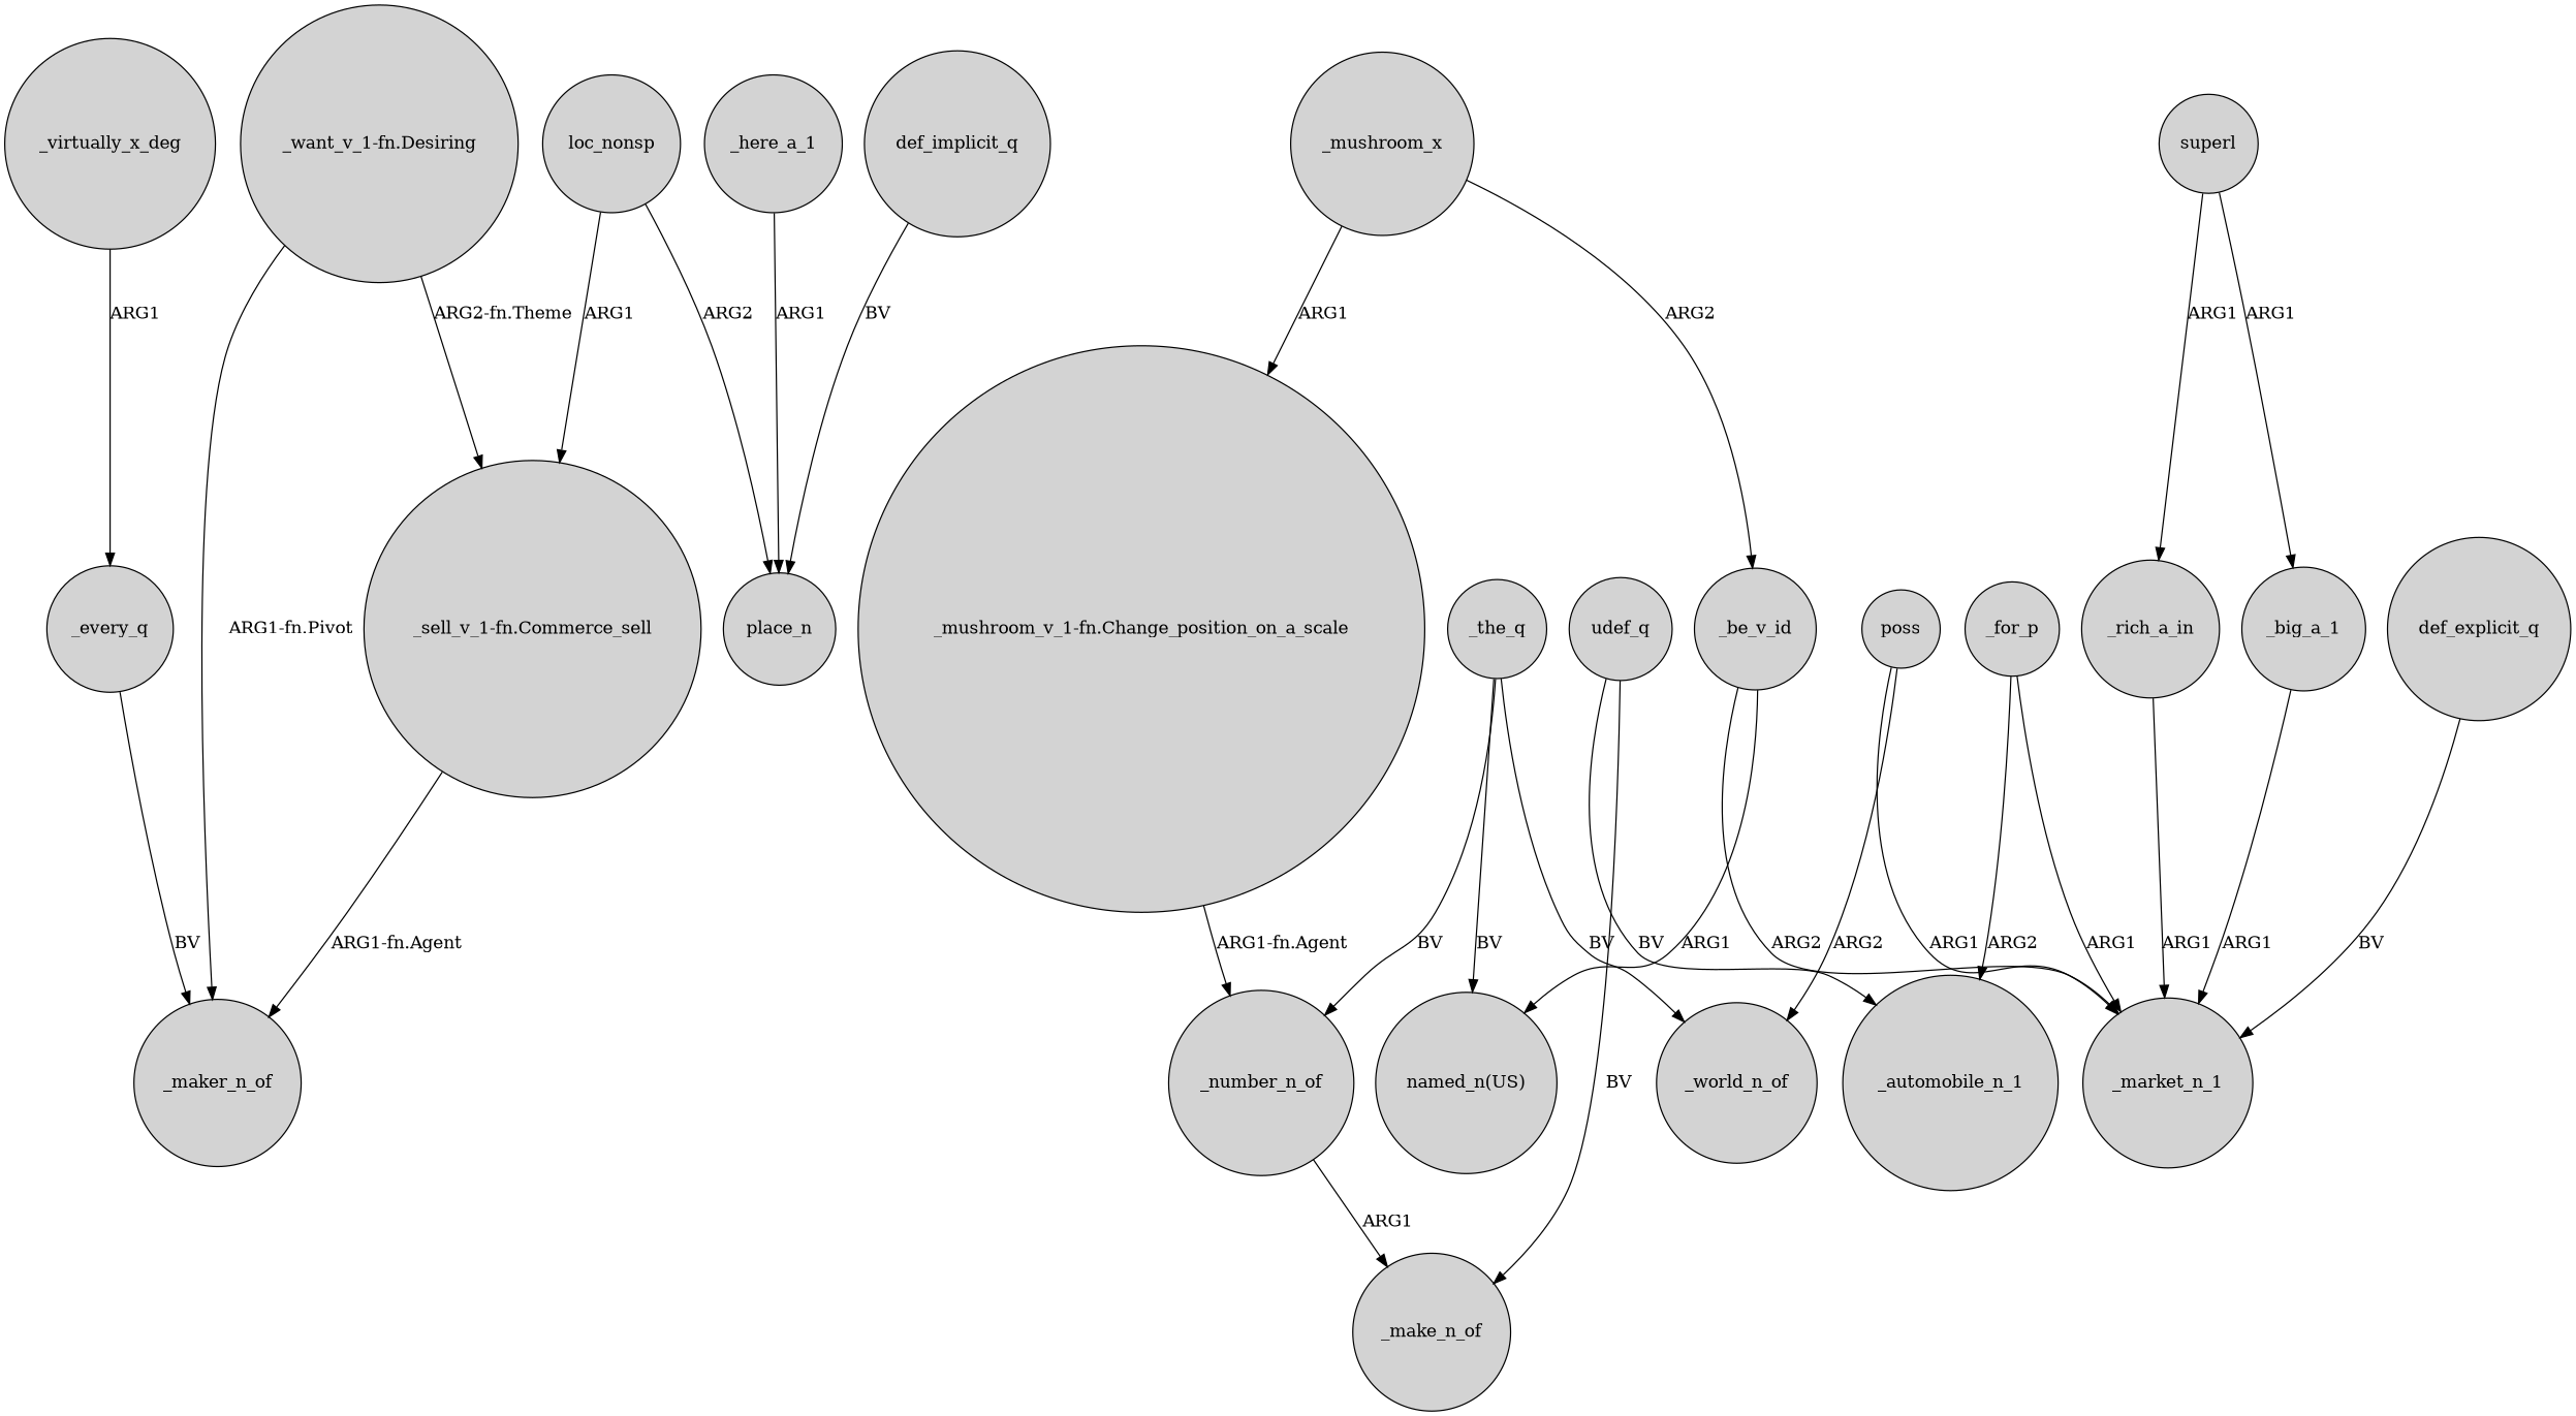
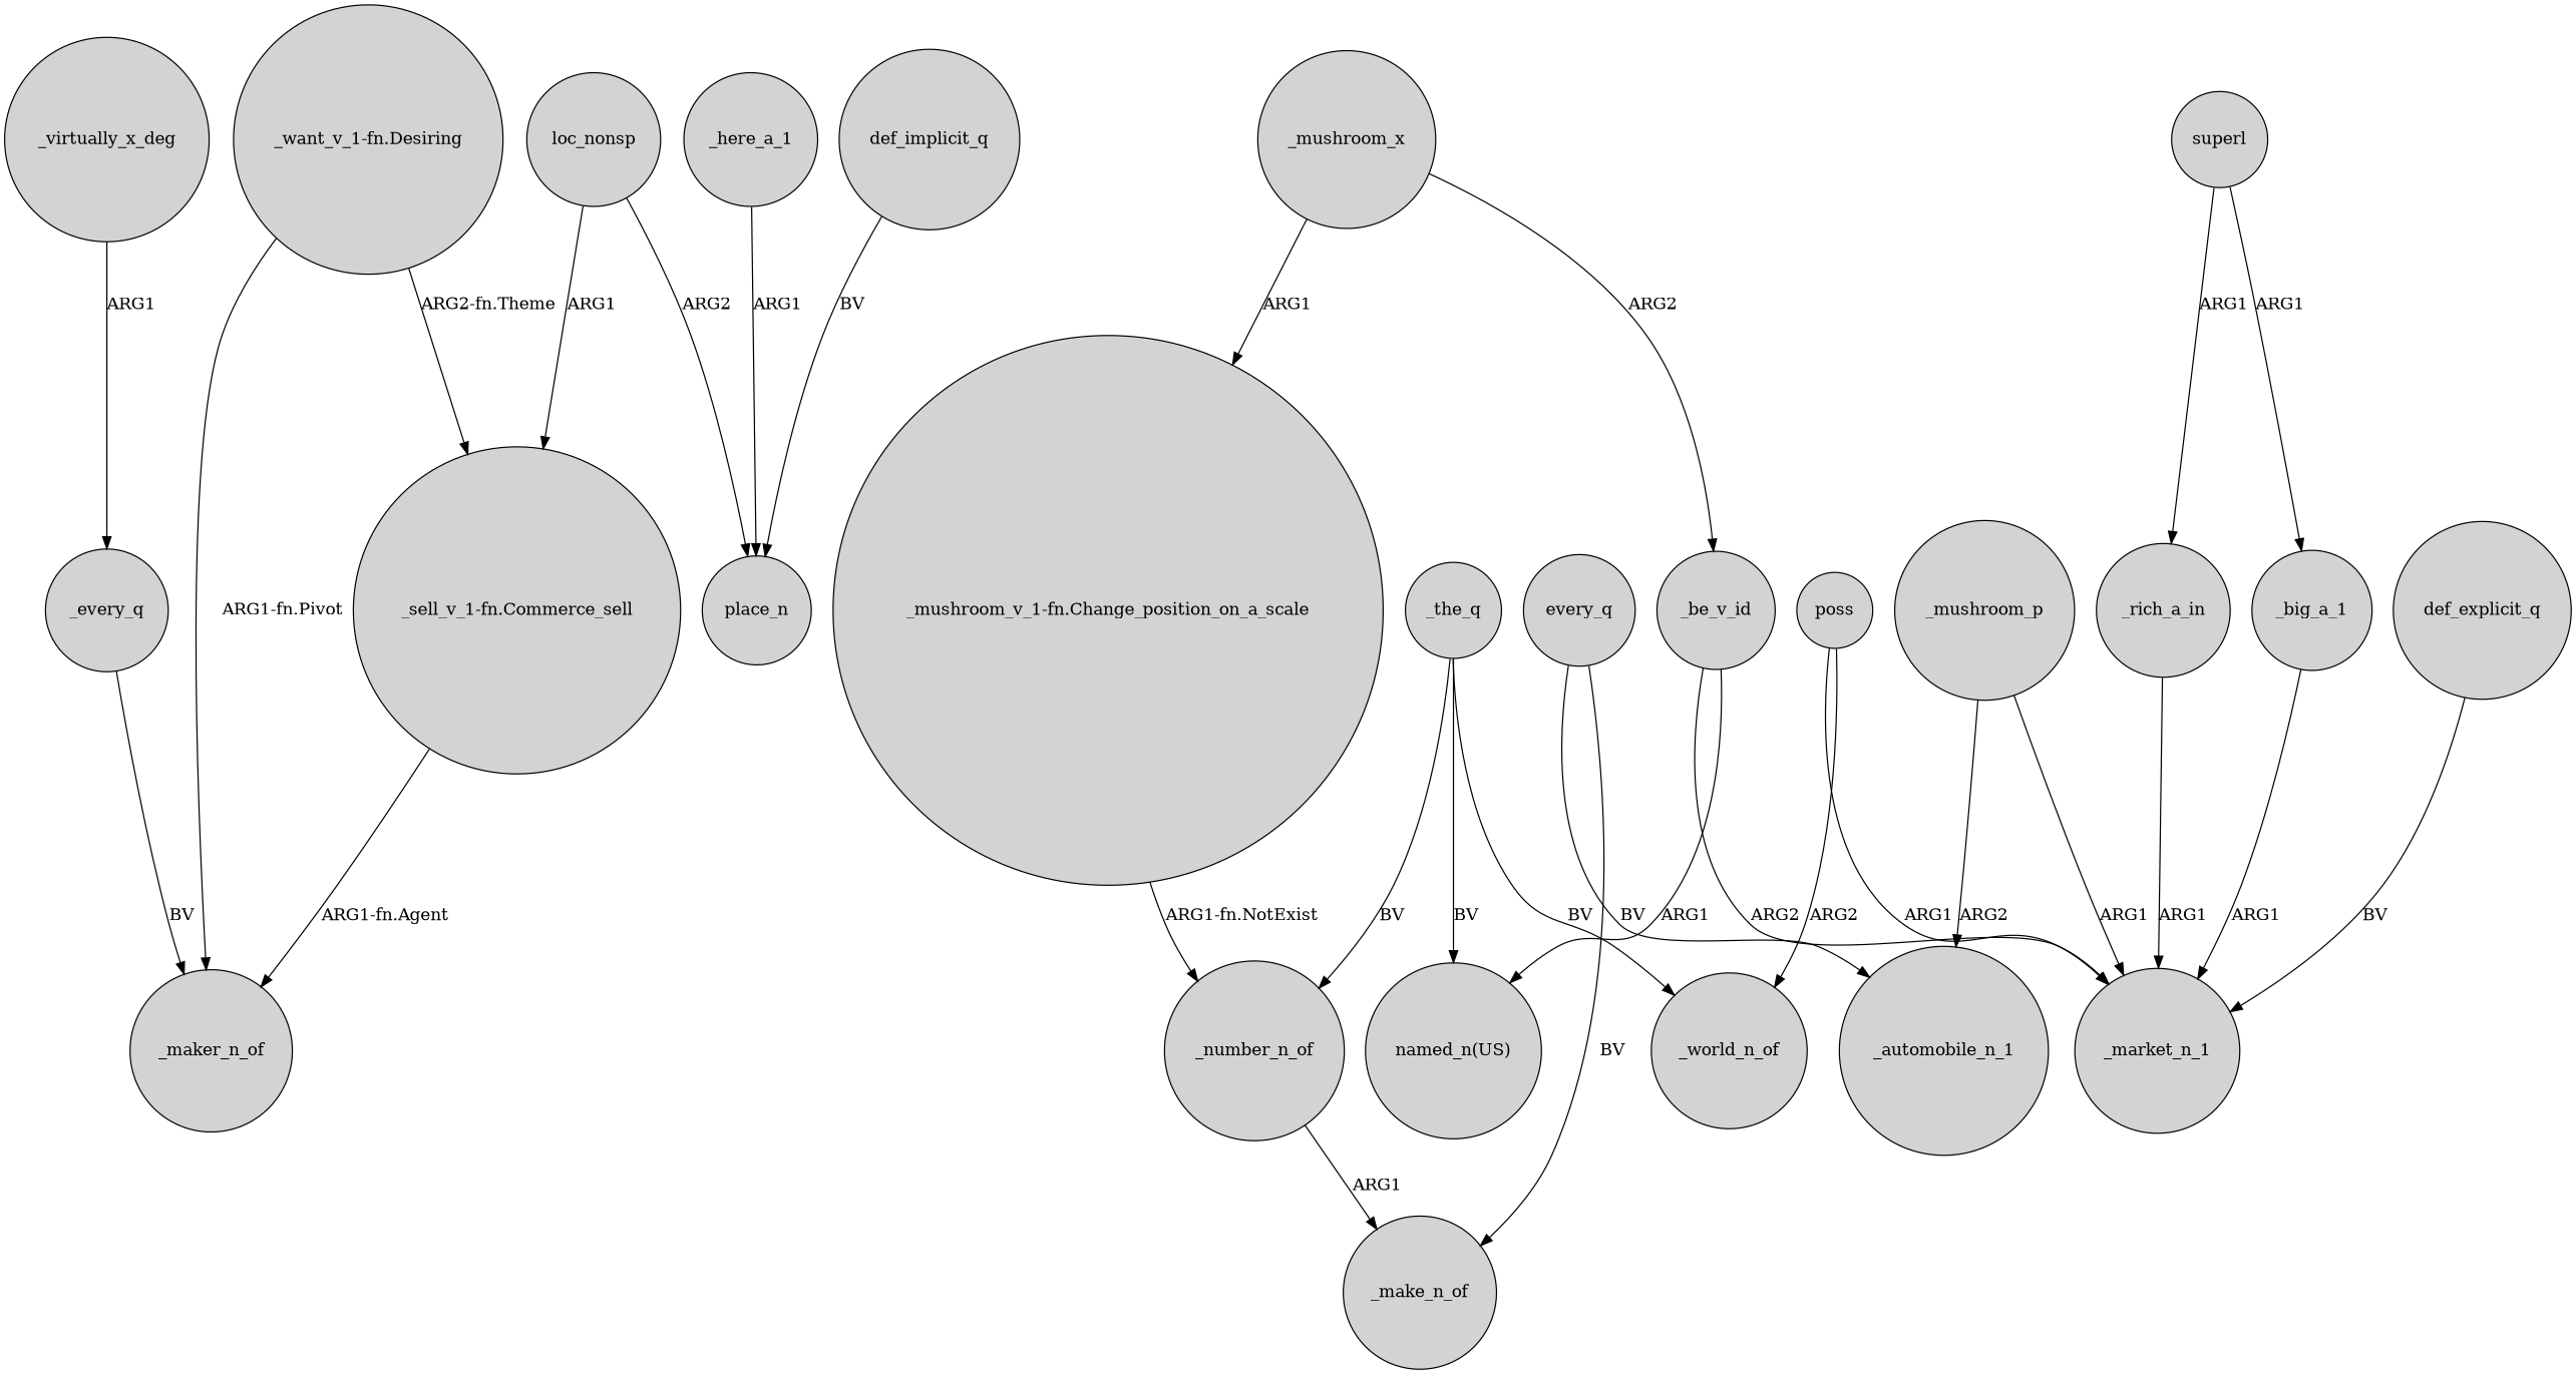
  digraph {
    node [shape=circle style=filled]
    _virtually_x_deg
    _every_q
    _maker_n_of
    _here_a_1
    place_n
    _be_v_id
    "named_n(US)"
    _market_n_1
    "_want_v_1-fn.Desiring"
    "_sell_v_1-fn.Commerce_sell"
-   udef_q
+   udef_q [label=every_q]
    _automobile_n_1
    _make_n_of
    _the_q
    _number_n_of
    _world_n_of
    def_implicit_q
    def_explicit_q
-   _for_p
+   _for_p [label=_mushroom_p]
    poss
    "_mushroom_v_1-fn.Change_position_on_a_scale"
    n22 [label=_mushroom_x]
    _rich_a_in
    _big_a_1
    loc_nonsp
    superl
    _virtually_x_deg -> _every_q [label=ARG1]
    _every_q -> _maker_n_of [label=BV]
    _here_a_1 -> place_n [label=ARG1]
    _be_v_id -> "named_n(US)" [label=ARG1]
    _be_v_id -> _market_n_1 [label=ARG2]
    "_want_v_1-fn.Desiring" -> _maker_n_of [label="ARG1-fn.Pivot"]
    "_want_v_1-fn.Desiring" -> "_sell_v_1-fn.Commerce_sell" [label="ARG2-fn.Theme"]
    "_sell_v_1-fn.Commerce_sell" -> _maker_n_of [label="ARG1-fn.Agent"]
    udef_q -> _automobile_n_1 [label=BV]
    udef_q -> _make_n_of [label=BV]
    _the_q -> "named_n(US)" [label=BV]
    _the_q -> _number_n_of [label=BV]
    _the_q -> _world_n_of [label=BV]
    _number_n_of -> _make_n_of [label=ARG1]
    def_implicit_q -> place_n [label=BV]
    def_explicit_q -> _market_n_1 [label=BV]
    _for_p -> _market_n_1 [label=ARG1]
    _for_p -> _automobile_n_1 [label=ARG2]
    poss -> _market_n_1 [label=ARG1]
    poss -> _world_n_of [label=ARG2]
-   "_mushroom_v_1-fn.Change_position_on_a_scale" -> _number_n_of [label="ARG1-fn.Agent"]
+   "_mushroom_v_1-fn.Change_position_on_a_scale" -> _number_n_of [label="ARG1-fn.NotExist"]
    n22 -> _be_v_id [label=ARG2]
    n22 -> "_mushroom_v_1-fn.Change_position_on_a_scale" [label=ARG1]
    _rich_a_in -> _market_n_1 [label=ARG1]
    _big_a_1 -> _market_n_1 [label=ARG1]
    loc_nonsp -> place_n [label=ARG2]
    loc_nonsp -> "_sell_v_1-fn.Commerce_sell" [label=ARG1]
    superl -> _rich_a_in [label=ARG1]
    superl -> _big_a_1 [label=ARG1]
  }
